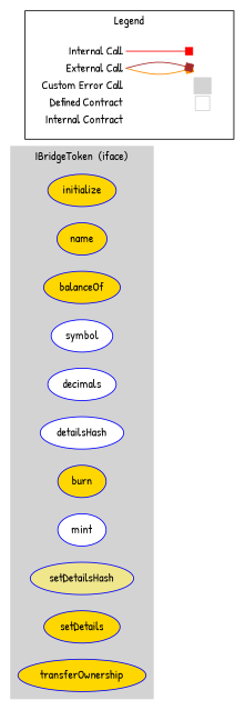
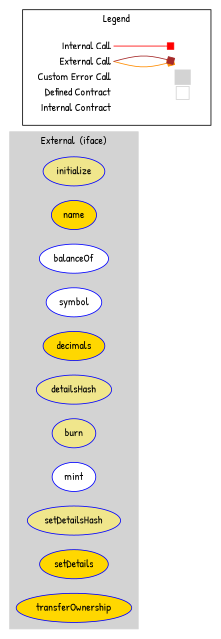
  digraph {
    compound=true
    fontname="Patrick Hand"
    rankdir=LR
    node [color=blue fillcolor=gold fontname="Patrick Hand" style=filled]
    edge [arrowhead=box fontname="Patrick Hand" headport="i2:w" tailport="i2:e"]
-   n1 [label=initialize]
+   n1 [fillcolor=khaki label=initialize]
    n2 [label=name]
-   n3 [label=balanceOf]
+   n3 [fillcolor=white label=balanceOf]
    n4 [fillcolor=white label=symbol]
-   n5 [fillcolor=white label=decimals]
-   n6 [fillcolor=white label=detailsHash]
-   n7 [label=burn]
+   n5 [label=decimals]
+   n6 [fillcolor=khaki label=detailsHash]
+   n7 [fillcolor=khaki label=burn]
    n8 [fillcolor=white label=mint]
    n9 [fillcolor=khaki label=setDetailsHash]
    n10 [label=setDetails]
    n11 [label=transferOwnership]
    n12 [label=<<table border="0" cellpadding="2" cellspacing="0" cellborder="0">   <tr><td align="right" port="i1">Internal Call</td></tr>   <tr><td align="right" port="i2">External Call</td></tr>   <tr><td align="right" port="i2">Custom Error Call</td></tr>   <tr><td align="right" port="i3">Defined Contract</td></tr>   <tr><td align="right" port="i4">Internal Contract</td></tr>   </table>> shape=plaintext color="" fillcolor="" style=""]
    n13 [label=<<table border="0" cellpadding="2" cellspacing="0" cellborder="0">   <tr><td port="i1">&nbsp;&nbsp;&nbsp;</td></tr>   <tr><td port="i2">&nbsp;&nbsp;&nbsp;</td></tr>   <tr><td port="i3" bgcolor="lightgray">&nbsp;&nbsp;&nbsp;</td></tr>   <tr><td port="i4">     <table border="1" cellborder="0" cellspacing="0" cellpadding="7" color="lightgray">       <tr>        <td></td>       </tr>      </table>   </td></tr>   </table>> shape=plaintext color="" fillcolor="" style=""]
    subgraph cluster_1 {
      bgcolor=lightgray
      color=lightgray
-     label="IBridgeToken  (iface)"
+     label="External  (iface)"
      style=filled
      n1
      n2
      n3
      n4
      n5
      n6
      n7
      n8
      n9
      n10
      n11
    }
    subgraph cluster_2 {
      label=Legend
      n12
      n13
    }
    n12 -> n13 [color=red headport="i1:w" tailport="i1:e"]
    n12 -> n13 [color=darkorange]
    n12 -> n13 [color=brown]
  }
